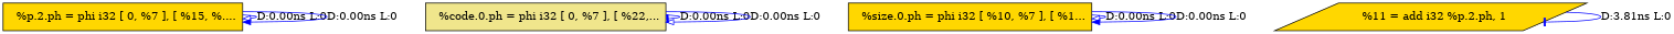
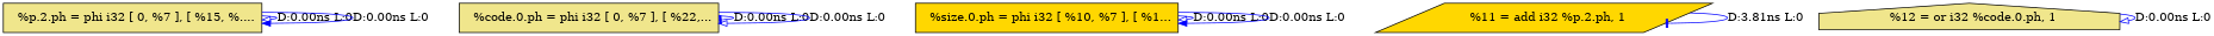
  digraph {
    node [fillcolor=gold shape=box style=filled]
    edge [arrowhead=onormal color=blue]
-   n1 [label="  %p.2.ph = phi i32 [ 0, %7 ], [ %15, %...."]
+   n1 [fillcolor=khaki label="  %p.2.ph = phi i32 [ 0, %7 ], [ %15, %...."]
    n2 [fillcolor=khaki label="  %code.0.ph = phi i32 [ 0, %7 ], [ %22,..."]
    n3 [label="  %size.0.ph = phi i32 [ %10, %7 ], [ %1..."]
    n4 [label="  %11 = add i32 %p.2.ph, 1" shape=parallelogram]
+   n5 [fillcolor=khaki label="  %12 = or i32 %code.0.ph, 1" shape=house]
    n1 -> n1 [label="D:0.00ns L:0"]
    n1 -> n1 [arrowhead=normal label="D:0.00ns L:0"]
    n2 -> n2 [arrowhead=tee label="D:0.00ns L:0"]
    n2 -> n2 [label="D:0.00ns L:0"]
    n3 -> n3 [label="D:0.00ns L:0"]
    n3 -> n3 [arrowhead=normal label="D:0.00ns L:0"]
    n4 -> n4 [arrowhead=tee label="D:3.81ns L:0"]
+   n5 -> n5 [label="D:0.00ns L:0"]
  }
